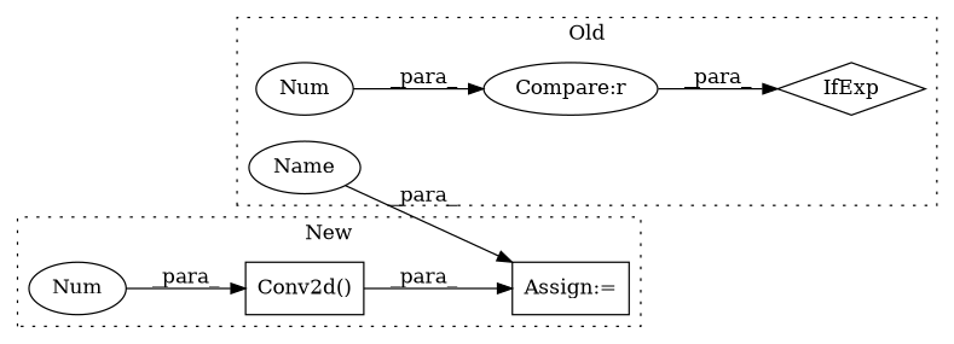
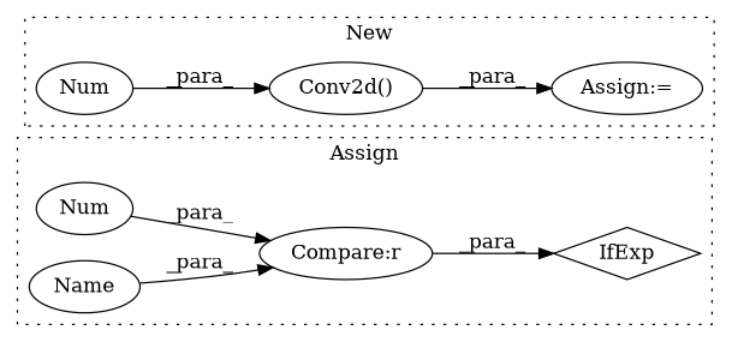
  digraph {
    rankdir=LR
    node [a=76 l=1 s=6151 shape=ellipse]
    n1 [a=51 l="4,6" label=IfExp s="6147,6156" shape=diamond]
    n2 [a=40 l=5 label="Compare:r"]
    n3 [label=Num s=6155]
    n4 [a=87 label=Name]
-   n5 [a=75 l="10,1" label="Conv2d()" s="4265,4300" shape=box]
-   n6 [a=68 l=4 label="Assign:=" s=4260 shape=box]
+   n5 [a=75 l="10,1" label="Conv2d()" s="4265,4300"]
+   n6 [a=68 l=4 label="Assign:=" s=4260]
    n7 [label=Num s=4293]
    subgraph cluster_1 {
-     label=Old
+     label=Assign
      style=dotted
      n1
      n2
      n3
      n4
    }
    subgraph cluster_2 {
      label=New
      style=dotted
      n5
      n6
      n7
    }
    n2 -> n1 [label=_para_]
    n3 -> n2 [label=_para_]
-   n4 -> n6 [label=_para_]
+   n4 -> n2 [label=_para_]
    n5 -> n6 [label=_para_]
    n7 -> n5 [label=_para_]
  }
